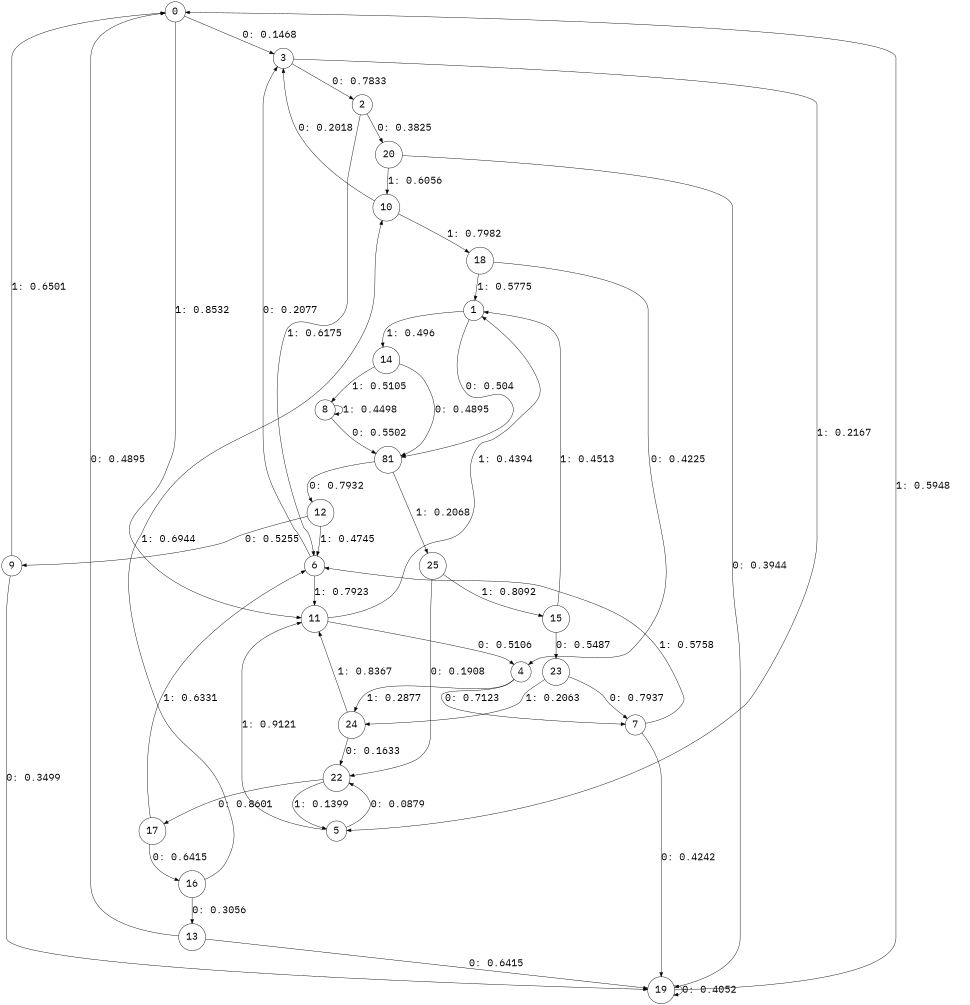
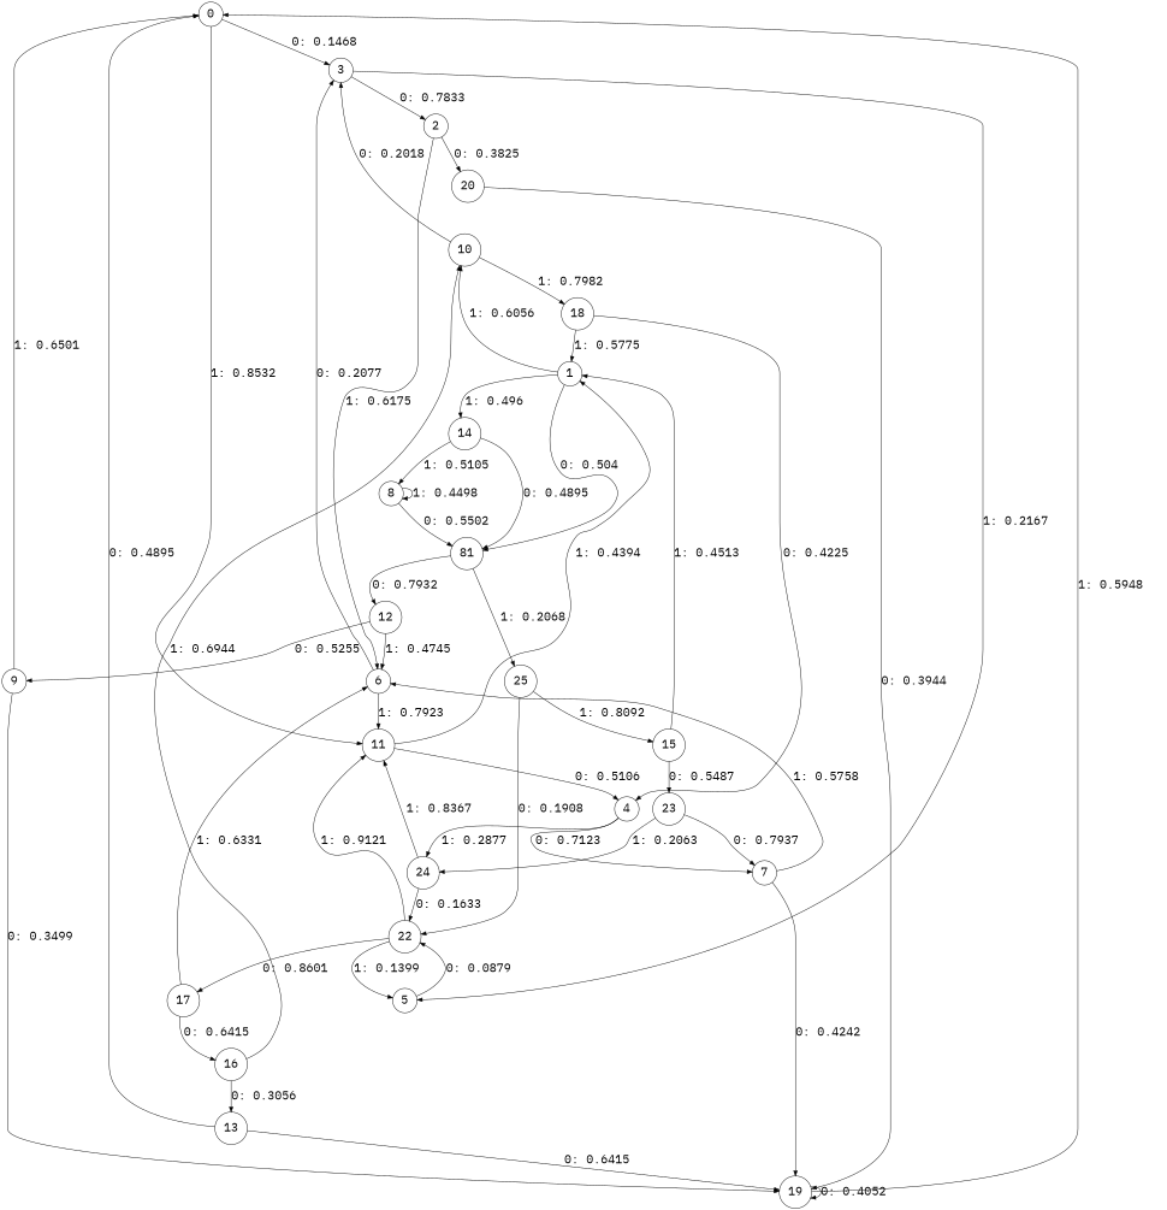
  digraph {
    fontname="IBM Plex Mono"
    node [fontname="IBM Plex Mono" fontsize=24 shape=circle]
    edge [fontname="IBM Plex Mono" fontsize=24]
    0
    3
    11
    2
    5
    1
    4
    20
    6
    22
    n11 [label=81]
    14
    7
    24
    12
    25
    8
    9
    15
    19
    10
    18
    17
    16
    13
    23
    0 -> 3 [label="0: 0.1468   "]
    0 -> 11 [label="1: 0.8532   "]
    3 -> 2 [label="0: 0.7833   "]
    3 -> 5 [label="1: 0.2167   "]
    11 -> 1 [label="1: 0.4394   "]
    11 -> 4 [label="0: 0.5106   "]
    2 -> 20 [label="0: 0.3825   "]
    2 -> 6 [label="1: 0.6175   "]
-   5 -> 11 [label="1: 0.9121   "]
+   22 -> 11 [label="1: 0.9121   "]
    5 -> 22 [label="0: 0.0879   "]
    1 -> n11 [label="0: 0.504    "]
    1 -> 14 [label="1: 0.496    "]
    4 -> 7 [label="0: 0.7123   "]
    4 -> 24 [label="1: 0.2877   "]
    20 -> 19 [label="0: 0.3944   "]
-   20 -> 10 [label="1: 0.6056   "]
+   1 -> 10 [label="1: 0.6056   "]
    6 -> 3 [label="0: 0.2077   "]
    6 -> 11 [label="1: 0.7923   "]
    22 -> 5 [label="1: 0.1399   "]
    22 -> 17 [label="0: 0.8601   "]
    n11 -> 12 [label="0: 0.7932   "]
    n11 -> 25 [label="1: 0.2068   "]
    14 -> n11 [label="0: 0.4895   "]
    14 -> 8 [label="1: 0.5105   "]
    7 -> 6 [label="1: 0.5758   "]
    7 -> 19 [label="0: 0.4242   "]
    24 -> 11 [label="1: 0.8367   "]
    24 -> 22 [label="0: 0.1633   "]
    12 -> 6 [label="1: 0.4745   "]
    12 -> 9 [label="0: 0.5255   "]
    25 -> 22 [label="0: 0.1908   "]
    25 -> 15 [label="1: 0.8092   "]
    8 -> n11 [label="0: 0.5502   "]
    8 -> 8 [label="1: 0.4498   "]
    9 -> 0 [label="1: 0.6501   "]
    9 -> 19 [label="0: 0.3499   "]
    15 -> 1 [label="1: 0.4513   "]
    15 -> 23 [label="0: 0.5487   "]
    19 -> 0 [label="1: 0.5948   "]
    19 -> 19 [label="0: 0.4052   "]
    10 -> 3 [label="0: 0.2018   "]
    10 -> 18 [label="1: 0.7982   "]
    18 -> 1 [label="1: 0.5775   "]
    18 -> 4 [label="0: 0.4225   "]
    17 -> 6 [label="1: 0.6331   "]
    17 -> 16 [label="0: 0.6415   "]
    16 -> 10 [label="1: 0.6944   "]
    16 -> 13 [label="0: 0.3056   "]
    13 -> 0 [label="0: 0.4895   "]
    13 -> 19 [label="0: 0.6415   "]
    23 -> 7 [label="0: 0.7937   "]
    23 -> 24 [label="1: 0.2063   "]
  }
